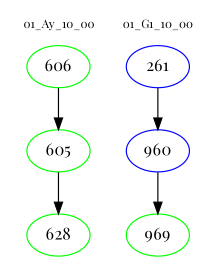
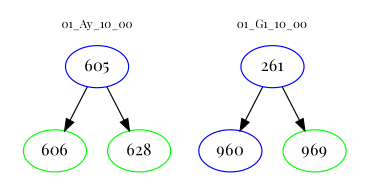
  digraph {
    fontname="Playfair Display"
    node [color=blue fontname="Playfair Display"]
    edge [color=black fontname="Playfair Display"]
-   n1 [color=green label=605]
+   n1 [label=605]
    n2 [color=green label=606]
    n3 [color=green label=628]
    n4 [label=261]
    n5 [label=960]
    n6 [color=green label=969]
    subgraph cluster_1 {
      color=white
      fontsize=10
      label="01_Ay_10_00"
      n1
      n2
      n3
    }
    subgraph cluster_2 {
      color=white
      fontsize=10
      label="01_G1_10_00"
      n4
      n5
      n6
    }
-   n2 -> n1
+   n1 -> n2
    n1 -> n3
    n4 -> n5
-   n5 -> n6
+   n4 -> n6
  }
